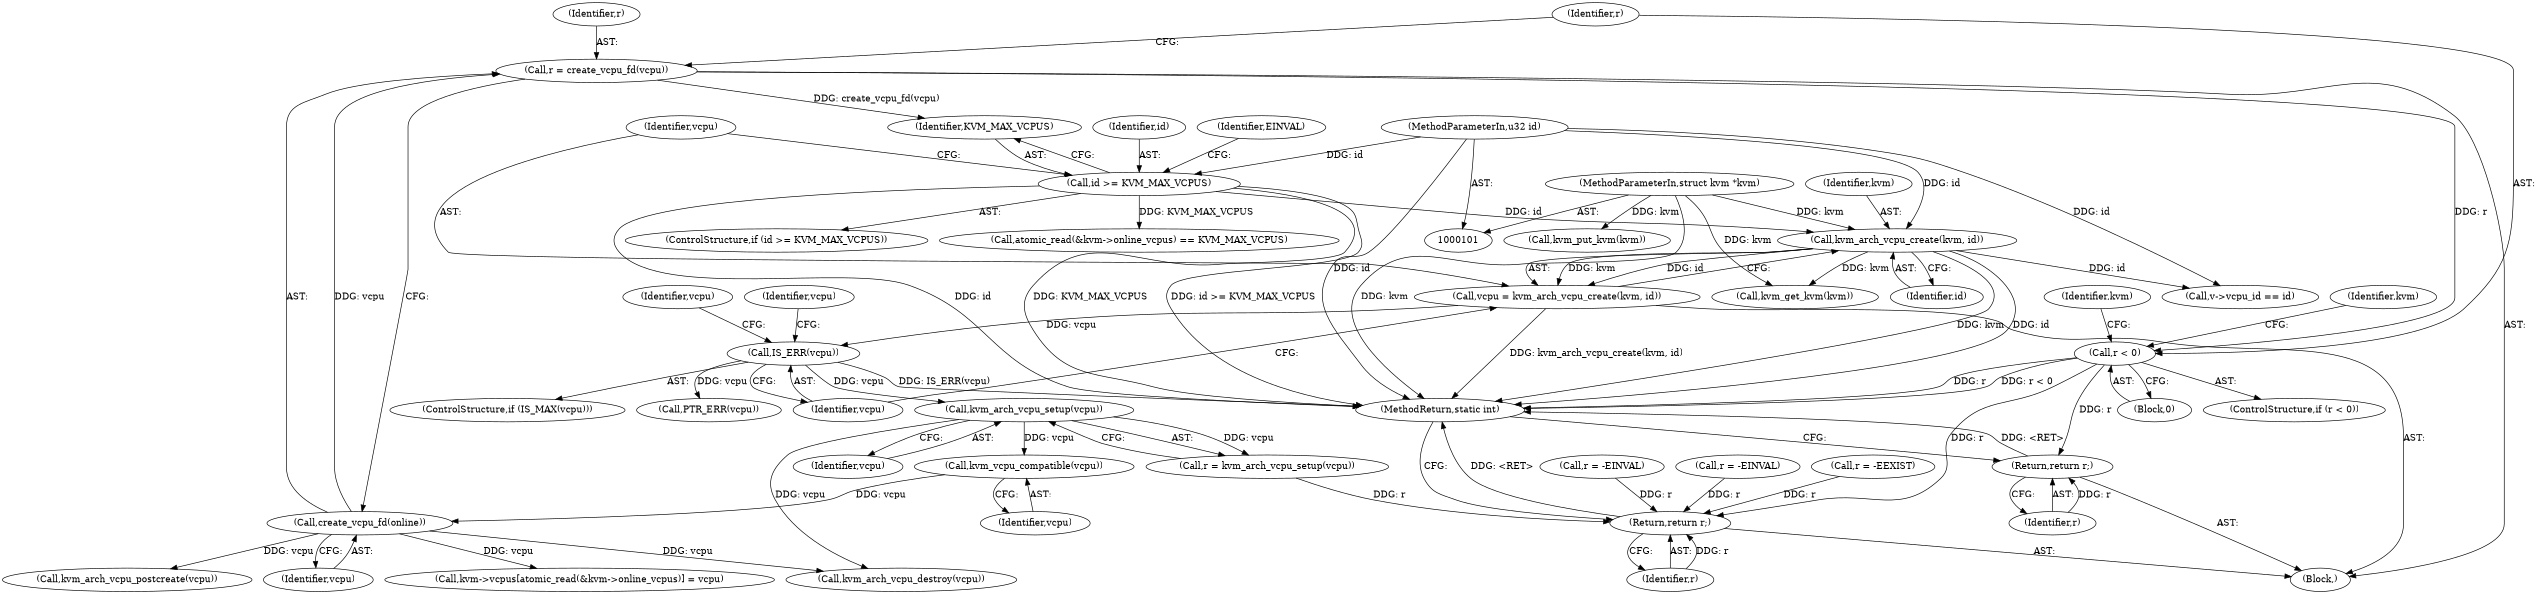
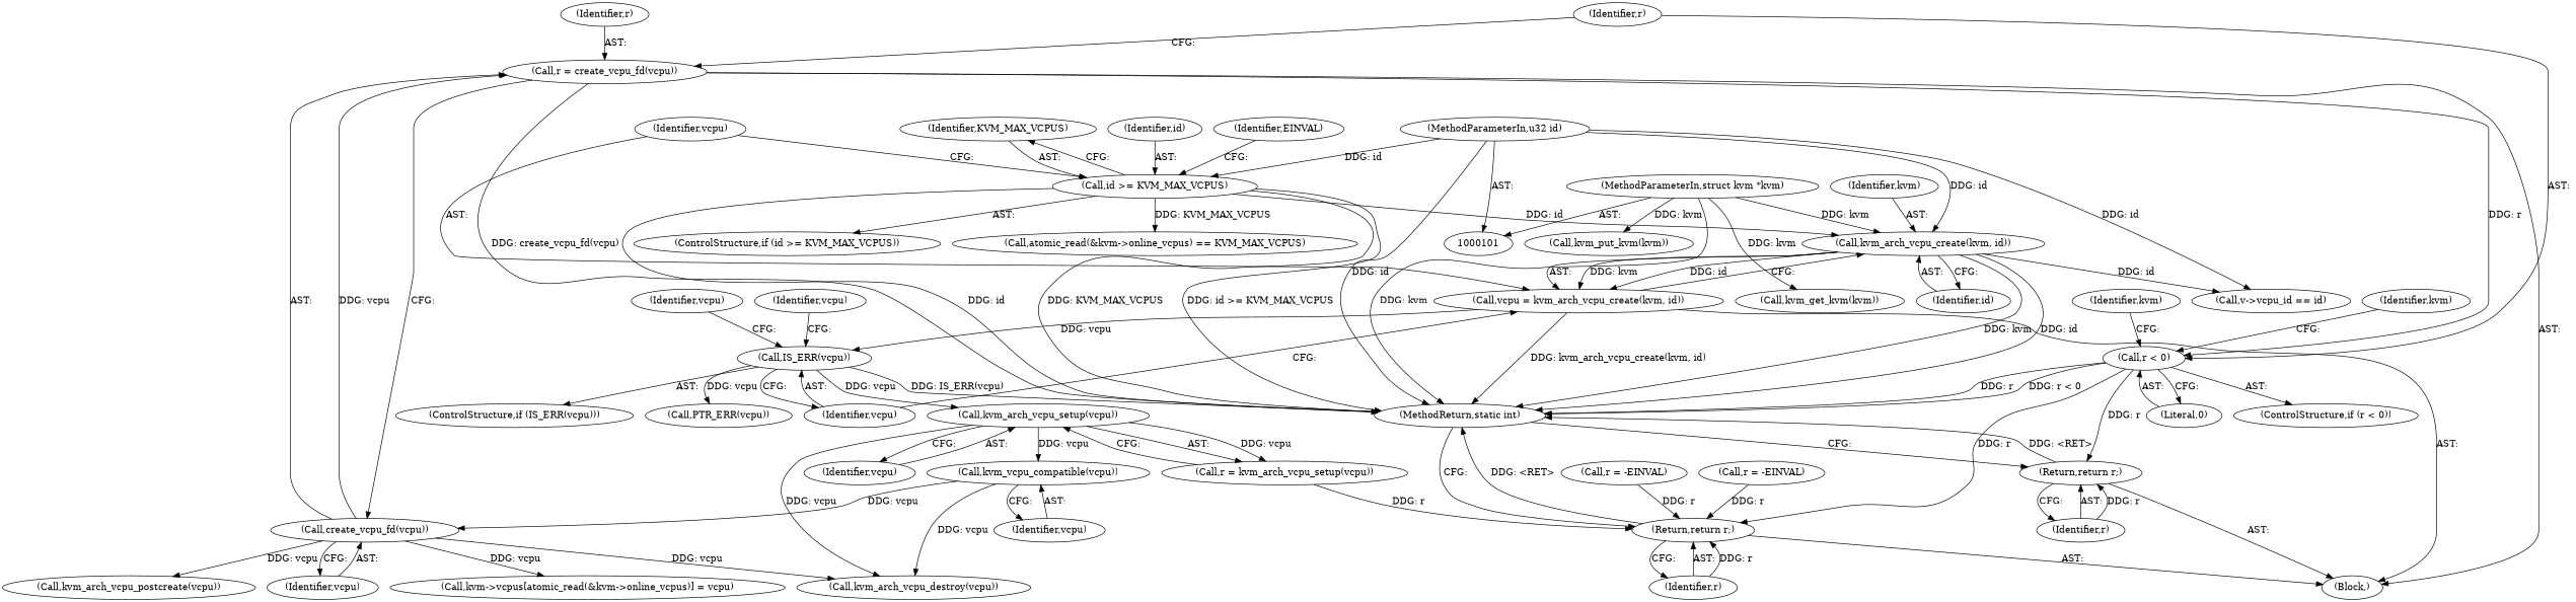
  digraph {
    n1 [label="(Call,r = create_vcpu_fd(vcpu))"]
-   n2 [label="(Call,create_vcpu_fd(online))"]
+   n2 [label="(Call,create_vcpu_fd(vcpu))"]
    n3 [label="(Call,r < 0)"]
    n4 [label="(Block,)"]
    n5 [label="(MethodReturn,static int)"]
    n6 [label="(Call,kvm_arch_vcpu_destroy(vcpu))"]
    n7 [label="(Call,kvm_arch_vcpu_postcreate(vcpu))"]
    n8 [label="(Identifier,vcpu)"]
    n9 [label="(Call,kvm->vcpus[atomic_read(&kvm->online_vcpus)] = vcpu)"]
    n10 [label="(Return,return r;)"]
    n11 [label="(Return,return r;)"]
    n12 [label="(ControlStructure,if (r < 0))"]
-   n13 [label="(Block,0)"]
+   n13 [label="(Literal,0)"]
    n14 [label="(Call,kvm_vcpu_compatible(vcpu))"]
    n15 [label="(Identifier,vcpu)"]
    n16 [label="(Call,kvm_arch_vcpu_setup(vcpu))"]
    n17 [label="(Identifier,vcpu)"]
    n18 [label="(Call,r = kvm_arch_vcpu_setup(vcpu))"]
    n19 [label="(Call,IS_ERR(vcpu))"]
-   n20 [label="(ControlStructure,if (IS_MAX(vcpu)))"]
+   n20 [label="(ControlStructure,if (IS_ERR(vcpu)))"]
    n21 [label="(Call,PTR_ERR(vcpu))"]
    n22 [label="(Identifier,vcpu)"]
    n23 [label="(Call,vcpu = kvm_arch_vcpu_create(kvm, id))"]
    n24 [label="(Call,kvm_arch_vcpu_create(kvm, id))"]
    n25 [label="(Call,kvm_get_kvm(kvm))"]
    n26 [label="(Call,v->vcpu_id == id)"]
    n27 [label="(Identifier,id)"]
    n28 [label="(MethodParameterIn,struct kvm *kvm)"]
    n29 [label="(Call,kvm_put_kvm(kvm))"]
    1000101
    n31 [label="(Call,id >= KVM_MAX_VCPUS)"]
    n32 [label="(ControlStructure,if (id >= KVM_MAX_VCPUS))"]
    n33 [label="(Call,atomic_read(&kvm->online_vcpus) == KVM_MAX_VCPUS)"]
    n34 [label="(Identifier,KVM_MAX_VCPUS)"]
    n35 [label="(MethodParameterIn,u32 id)"]
    n36 [label="(Identifier,r)"]
    n37 [label="(Identifier,r)"]
    n38 [label="(Identifier,vcpu)"]
    n39 [label="(Identifier,vcpu)"]
    n40 [label="(Identifier,vcpu)"]
    n41 [label="(Call,r = -EINVAL)"]
    n42 [label="(Call,r = -EINVAL)"]
    n43 [label="(Identifier,kvm)"]
    n44 [label="(Identifier,r)"]
    n45 [label="(Identifier,id)"]
    n46 [label="(Identifier,kvm)"]
-   n47 [label="(Call,r = -EEXIST)"]
    n48 [label="(Identifier,EINVAL)"]
    n49 [label="(Identifier,r)"]
    n50 [label="(Identifier,kvm)"]
    n1 -> n2 [label="CFG: "]
    n1 -> n3 [label="DDG: r"]
    n1 -> n4 [label="AST: "]
-   n1 -> n34 [label="DDG: create_vcpu_fd(vcpu)"]
+   n1 -> n5 [label="DDG: create_vcpu_fd(vcpu)"]
    n2 -> n1 [label="AST: "]
    n2 -> n1 [label="DDG: vcpu"]
    n2 -> n6 [label="DDG: vcpu"]
    n2 -> n7 [label="DDG: vcpu"]
    n2 -> n8 [label="CFG: "]
    n2 -> n9 [label="DDG: vcpu"]
    n3 -> n5 [label="DDG: r"]
    n3 -> n5 [label="DDG: r < 0"]
    n3 -> n10 [label="DDG: r"]
    n3 -> n11 [label="DDG: r"]
    n3 -> n12 [label="AST: "]
    n3 -> n13 [label="CFG: "]
    n5 -> n10 [label="CFG: "]
    n5 -> n11 [label="CFG: "]
    n8 -> n2 [label="AST: "]
    n10 -> n4 [label="AST: "]
    n10 -> n5 [label="DDG: <RET>"]
    n10 -> n36 [label="CFG: "]
    n11 -> n4 [label="AST: "]
    n11 -> n5 [label="DDG: <RET>"]
    n11 -> n37 [label="CFG: "]
    n13 -> n3 [label="AST: "]
    n14 -> n2 [label="DDG: vcpu"]
+   n14 -> n6 [label="DDG: vcpu"]
    n14 -> n15 [label="CFG: "]
    n15 -> n14 [label="AST: "]
    n16 -> n6 [label="DDG: vcpu"]
    n16 -> n14 [label="DDG: vcpu"]
    n16 -> n17 [label="CFG: "]
    n16 -> n18 [label="AST: "]
    n16 -> n18 [label="DDG: vcpu"]
    n17 -> n16 [label="AST: "]
    n18 -> n11 [label="DDG: r"]
    n18 -> n16 [label="CFG: "]
    n19 -> n5 [label="DDG: IS_ERR(vcpu)"]
    n19 -> n16 [label="DDG: vcpu"]
    n19 -> n20 [label="AST: "]
    n19 -> n21 [label="DDG: vcpu"]
    n19 -> n22 [label="CFG: "]
    n22 -> n19 [label="AST: "]
    n22 -> n23 [label="CFG: "]
    n23 -> n4 [label="AST: "]
    n23 -> n5 [label="DDG: kvm_arch_vcpu_create(kvm, id)"]
    n23 -> n19 [label="DDG: vcpu"]
    n23 -> n24 [label="CFG: "]
    n24 -> n5 [label="DDG: kvm"]
    n24 -> n5 [label="DDG: id"]
    n24 -> n23 [label="AST: "]
    n24 -> n23 [label="DDG: kvm"]
    n24 -> n23 [label="DDG: id"]
-   n24 -> n25 [label="DDG: kvm"]
    n24 -> n26 [label="DDG: id"]
    n24 -> n27 [label="CFG: "]
    n27 -> n24 [label="AST: "]
    n28 -> n5 [label="DDG: kvm"]
    n28 -> n24 [label="DDG: kvm"]
    n28 -> n25 [label="DDG: kvm"]
    n28 -> n29 [label="DDG: kvm"]
    n28 -> 1000101 [label="AST: "]
    n31 -> n5 [label="DDG: id"]
    n31 -> n5 [label="DDG: KVM_MAX_VCPUS"]
    n31 -> n5 [label="DDG: id >= KVM_MAX_VCPUS"]
    n31 -> n24 [label="DDG: id"]
    n31 -> n32 [label="AST: "]
    n31 -> n33 [label="DDG: KVM_MAX_VCPUS"]
    n31 -> n34 [label="CFG: "]
    n34 -> n31 [label="AST: "]
    n35 -> n5 [label="DDG: id"]
    n35 -> n24 [label="DDG: id"]
    n35 -> n26 [label="DDG: id"]
    n35 -> 1000101 [label="AST: "]
    n35 -> n31 [label="DDG: id"]
    n36 -> n10 [label="AST: "]
    n36 -> n10 [label="DDG: r"]
    n37 -> n11 [label="AST: "]
    n37 -> n11 [label="DDG: r"]
    n38 -> n19 [label="CFG: "]
    n39 -> n19 [label="CFG: "]
    n40 -> n23 [label="AST: "]
    n40 -> n31 [label="CFG: "]
    n41 -> n11 [label="DDG: r"]
    n42 -> n11 [label="DDG: r"]
    n43 -> n3 [label="CFG: "]
    n44 -> n1 [label="AST: "]
    n45 -> n31 [label="AST: "]
    n46 -> n3 [label="CFG: "]
-   n47 -> n11 [label="DDG: r"]
    n48 -> n31 [label="CFG: "]
    n49 -> n1 [label="CFG: "]
    n49 -> n3 [label="AST: "]
    n50 -> n24 [label="AST: "]
  }
